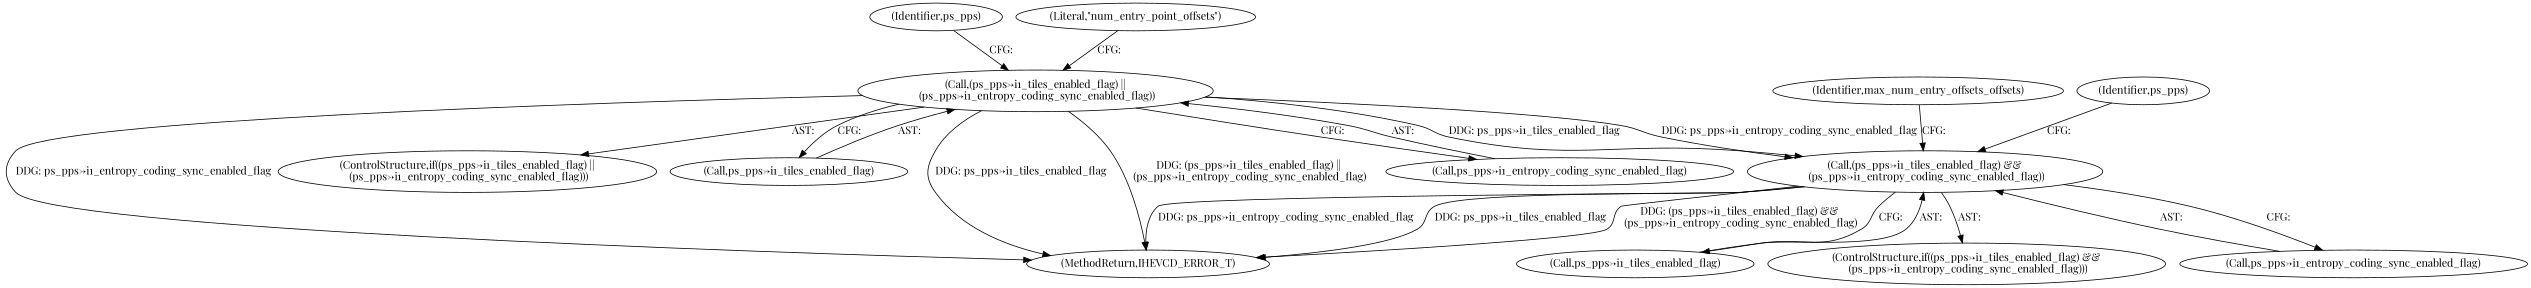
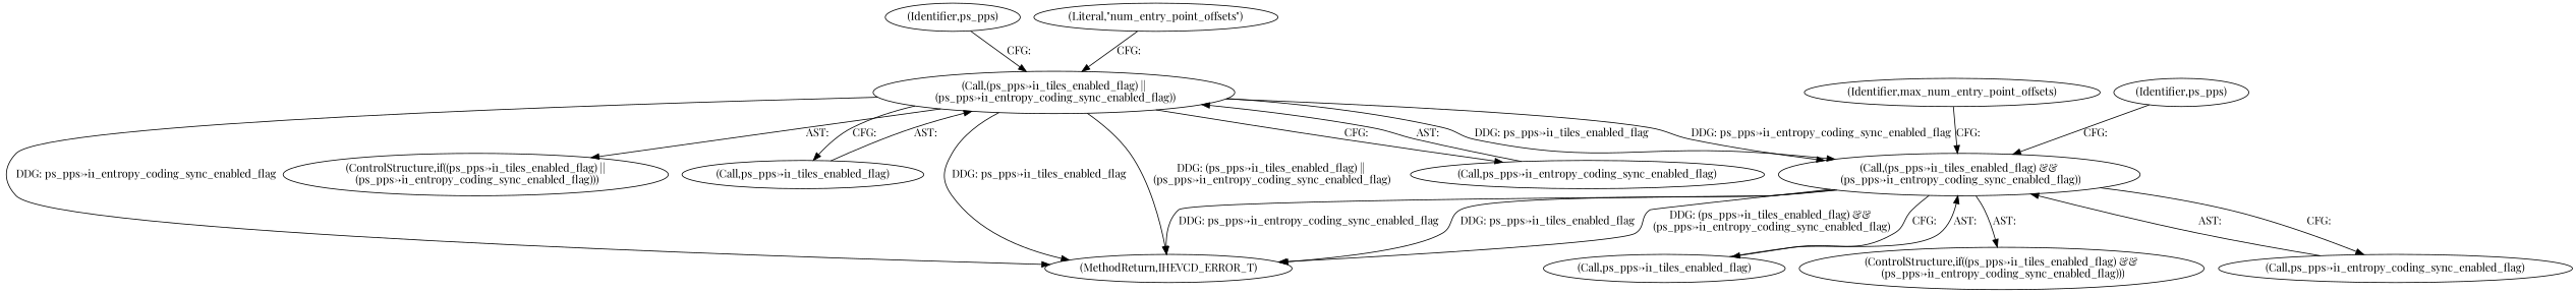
  digraph {
    fontname="Playfair Display"
    node [fontname="Playfair Display"]
    edge [fontname="Playfair Display"]
    n1 [label="(Call,(ps_pps->i1_tiles_enabled_flag) ||\n (ps_pps->i1_entropy_coding_sync_enabled_flag))"]
    n2 [label="(Call,(ps_pps->i1_tiles_enabled_flag) &&\n (ps_pps->i1_entropy_coding_sync_enabled_flag))"]
    n3 [label="(ControlStructure,if((ps_pps->i1_tiles_enabled_flag) ||\n (ps_pps->i1_entropy_coding_sync_enabled_flag)))"]
    n4 [label="(MethodReturn,IHEVCD_ERROR_T)"]
    n5 [label="(Call,ps_pps->i1_tiles_enabled_flag)"]
    n6 [label="(Call,ps_pps->i1_entropy_coding_sync_enabled_flag)"]
    n7 [label="(Call,ps_pps->i1_entropy_coding_sync_enabled_flag)"]
    n8 [label="(Call,ps_pps->i1_tiles_enabled_flag)"]
    n9 [label="(ControlStructure,if((ps_pps->i1_tiles_enabled_flag) &&\n (ps_pps->i1_entropy_coding_sync_enabled_flag)))"]
    n10 [label="(Identifier,ps_pps)"]
    n11 [label="(Literal,\"num_entry_point_offsets\")"]
-   n12 [label="(Identifier,max_num_entry_offsets_offsets)"]
+   n12 [label="(Identifier,max_num_entry_point_offsets)"]
    n13 [label="(Identifier,ps_pps)"]
    n1 -> n2 [label="DDG: ps_pps->i1_tiles_enabled_flag"]
    n1 -> n2 [label="DDG: ps_pps->i1_entropy_coding_sync_enabled_flag"]
    n1 -> n3 [label="AST: "]
    n1 -> n4 [label="DDG: (ps_pps->i1_tiles_enabled_flag) ||\n (ps_pps->i1_entropy_coding_sync_enabled_flag)"]
    n1 -> n4 [label="DDG: ps_pps->i1_entropy_coding_sync_enabled_flag"]
    n1 -> n4 [label="DDG: ps_pps->i1_tiles_enabled_flag"]
    n1 -> n5 [label="CFG: "]
    n1 -> n6 [label="CFG: "]
    n2 -> n4 [label="DDG: ps_pps->i1_tiles_enabled_flag"]
    n2 -> n4 [label="DDG: (ps_pps->i1_tiles_enabled_flag) &&\n (ps_pps->i1_entropy_coding_sync_enabled_flag)"]
    n2 -> n4 [label="DDG: ps_pps->i1_entropy_coding_sync_enabled_flag"]
    n2 -> n7 [label="CFG: "]
    n2 -> n8 [label="CFG: "]
    n2 -> n9 [label="AST: "]
    n5 -> n1 [label="AST: "]
    n6 -> n1 [label="AST: "]
    n7 -> n2 [label="AST: "]
    n8 -> n2 [label="AST: "]
    n10 -> n1 [label="CFG: "]
    n11 -> n1 [label="CFG: "]
    n12 -> n2 [label="CFG: "]
    n13 -> n2 [label="CFG: "]
  }
